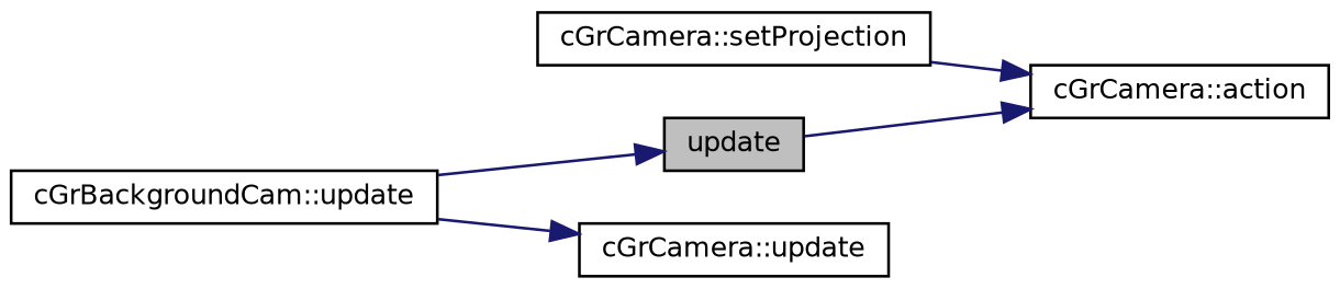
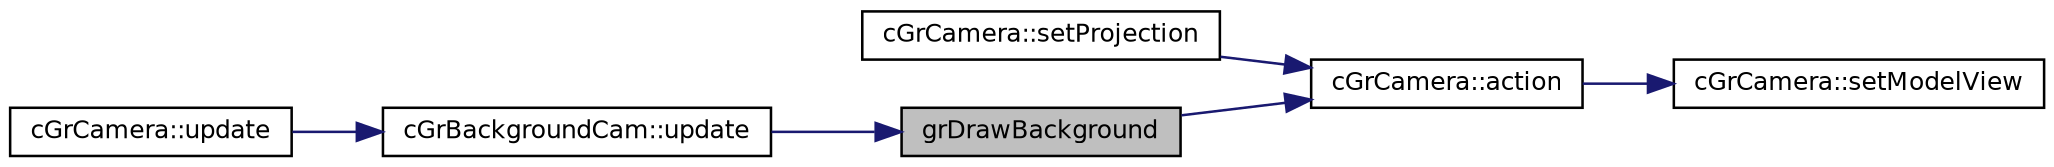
  digraph {
    rankdir=LR
    node [color=black fillcolor=white fontname=Helvetica fontsize=10 shape=record style=filled]
    edge [color=midnightblue fontname=Helvetica fontsize=10 labelfontname=Helvetica labelfontsize=10 style=solid]
-   n1 [fillcolor=grey75 fontcolor=black height=0.2 label=update width=0.4]
+   n1 [fillcolor=grey75 fontcolor=black height=0.2 label=grDrawBackground width=0.4]
    n2 [height=0.2 label="cGrCamera::action" width=0.4]
    n3 [height=0.2 label="cGrBackgroundCam::update" width=0.4]
    n4 [height=0.2 label="cGrCamera::update" width=0.4]
+   n5 [height=0.2 label="cGrCamera::setModelView" width=0.4]
    n6 [height=0.2 label="cGrCamera::setProjection" width=0.4]
    n1 -> n2
+   n2 -> n5
    n3 -> n1
-   n3 -> n4
+   n4 -> n3
    n6 -> n2
  }
